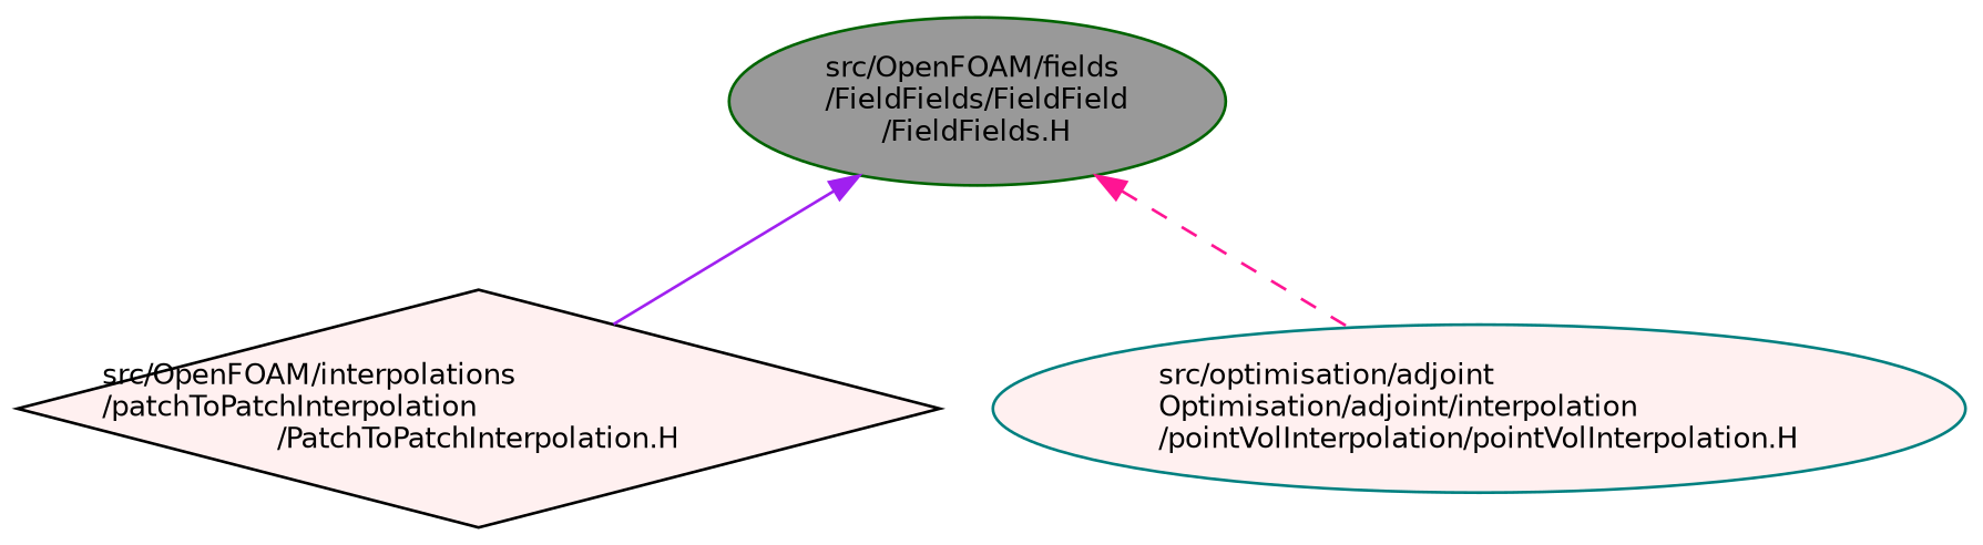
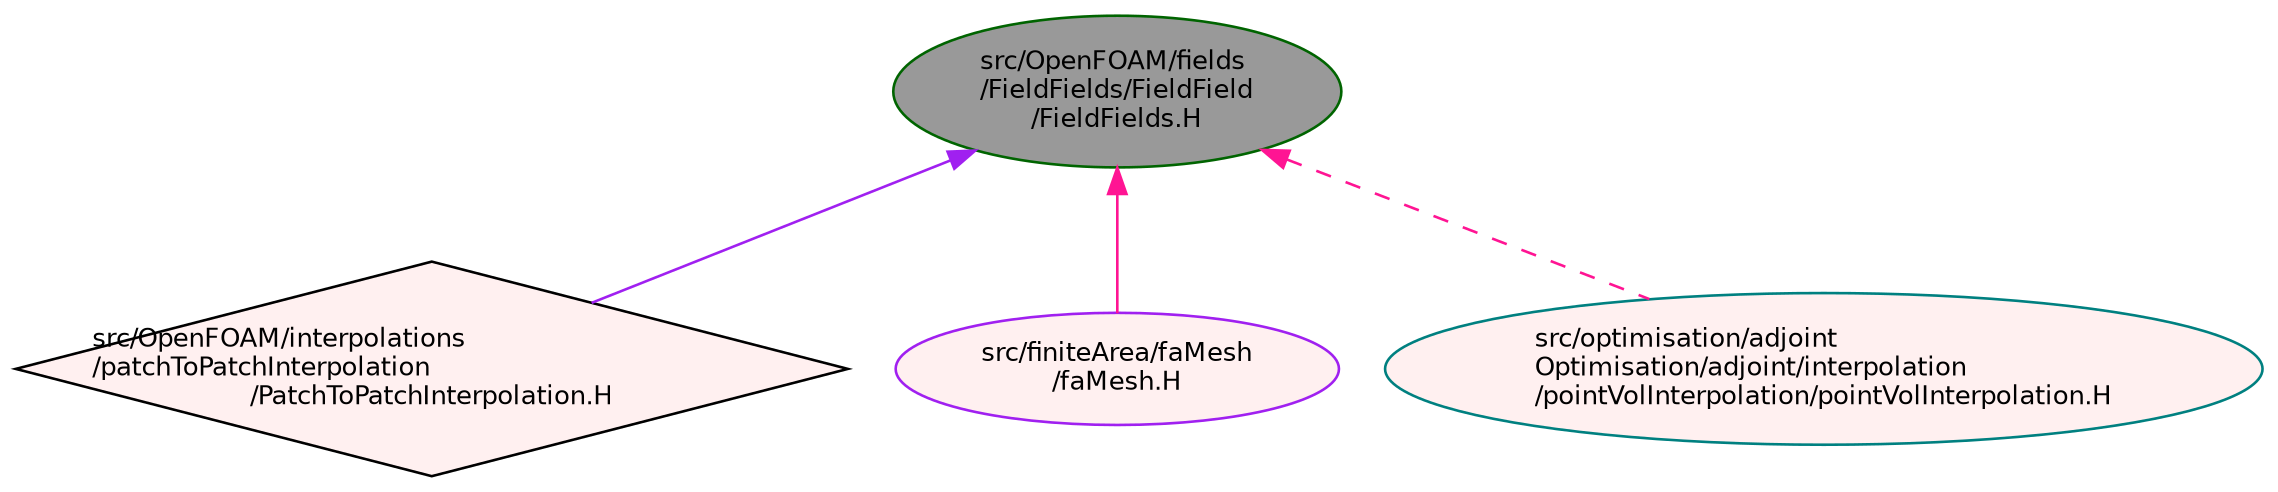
  digraph {
    node [fillcolor="#FFF0F0" fontname=Helvetica fontsize=10 shape=ellipse style=filled]
    edge [color=deeppink dir=back fontname=Helvetica fontsize=10 labelfontname=Helvetica labelfontsize=10 style=solid]
    n1 [color=darkgreen fillcolor=grey60 fontcolor=black height=0.2 label="src/OpenFOAM/fields\l/FieldFields/FieldField\l/FieldFields.H" width=0.4]
    n2 [color=black height=0.2 label="src/OpenFOAM/interpolations\l/patchToPatchInterpolation\l/PatchToPatchInterpolation.H" shape=diamond width=0.4]
+   n3 [color=purple height=0.2 label="src/finiteArea/faMesh\l/faMesh.H" width=0.4]
    n4 [color=teal height=0.2 label="src/optimisation/adjoint\lOptimisation/adjoint/interpolation\l/pointVolInterpolation/pointVolInterpolation.H" width=0.4]
    n1 -> n2 [color=purple]
+   n1 -> n3
    n1 -> n4 [style=dashed]
  }
